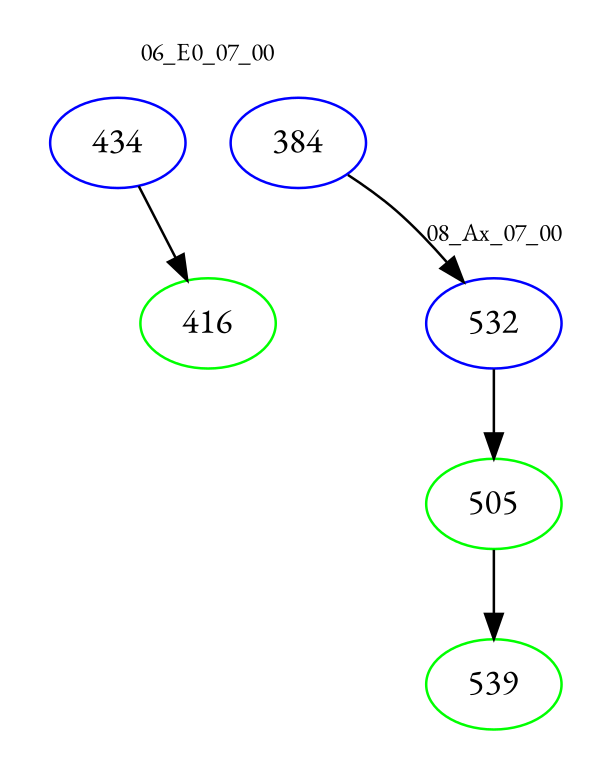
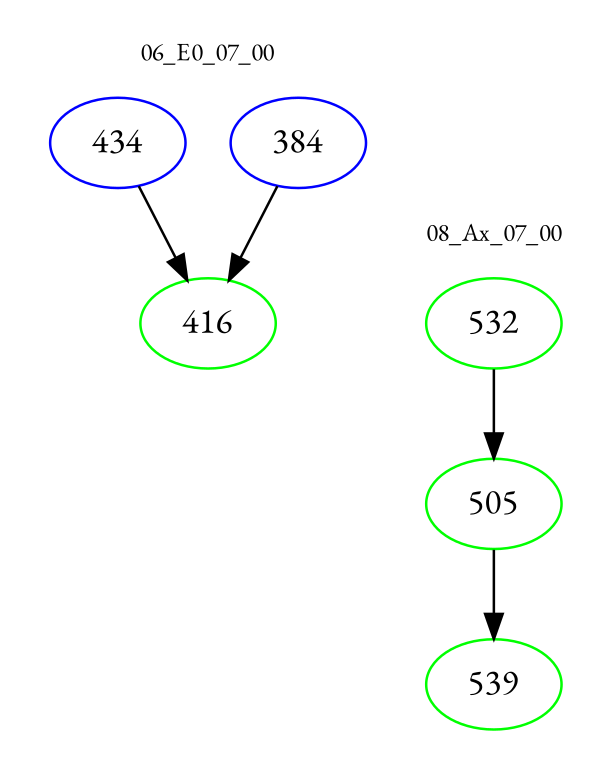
  digraph {
    fontname="EB Garamond"
    node [color=blue fontname="EB Garamond"]
    edge [color=black fontname="EB Garamond"]
-   n1 [label=532]
+   n1 [color=green label=532]
    n2 [color=green label=505]
    n3 [color=green label=539]
    n4 [label=434]
    n5 [label=384]
    n6 [color=green label=416]
    subgraph cluster_1 {
      color=white
      fontsize=10
      label="08_Ax_07_00"
      n1
      n2
      n3
    }
    subgraph cluster_2 {
      color=white
      fontsize=10
      label="06_E0_07_00"
      n4
      n5
      n6
    }
    n1 -> n2
    n2 -> n3
    n4 -> n6
-   n5 -> n1
+   n5 -> n6
  }
